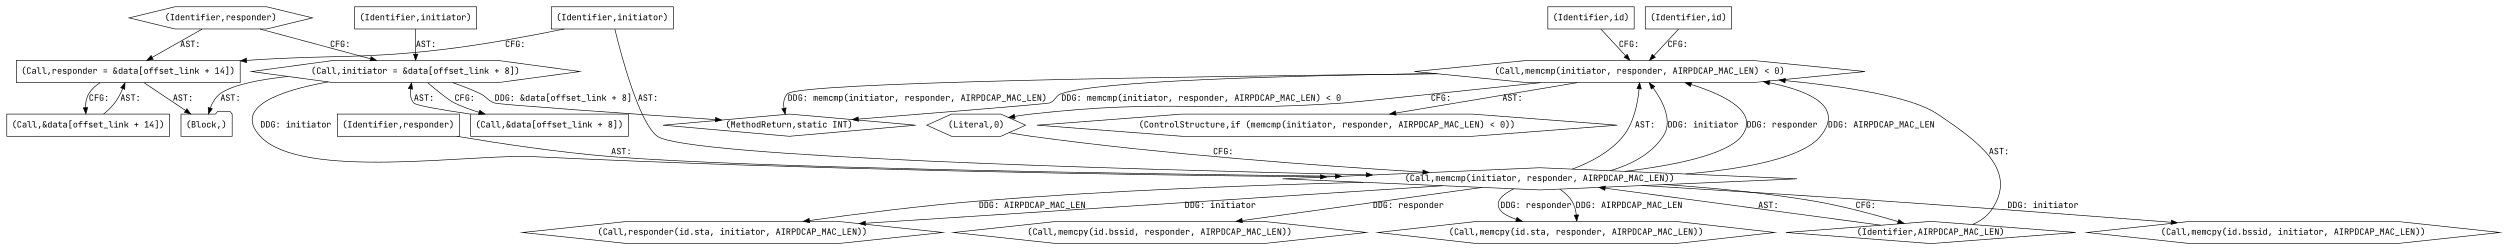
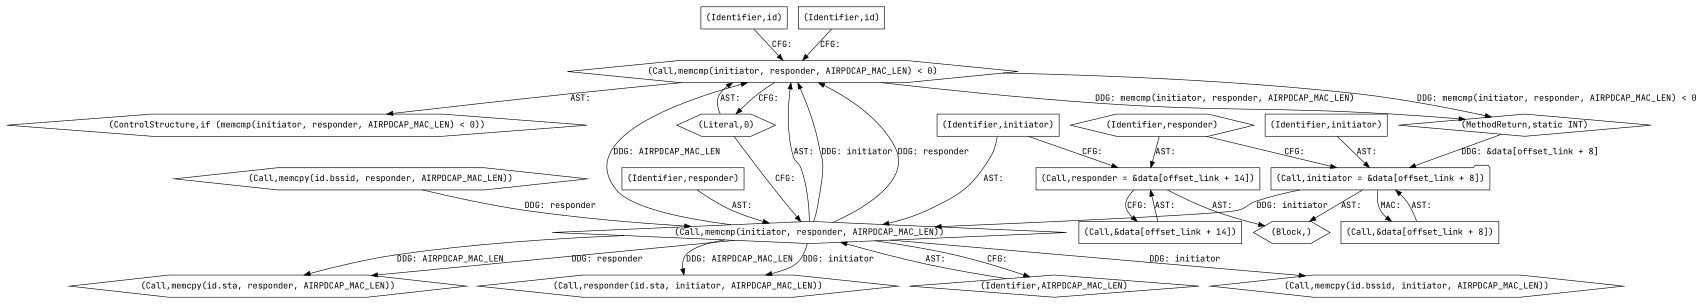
  digraph {
    fontname="JetBrains Mono"
    node [fontname="JetBrains Mono" shape=hexagon]
    edge [fontname="JetBrains Mono"]
    n1 [label="(Call,memcmp(initiator, responder, AIRPDCAP_MAC_LEN) < 0)"]
    n2 [label="(ControlStructure,if (memcmp(initiator, responder, AIRPDCAP_MAC_LEN) < 0))"]
    n3 [label="(Literal,0)"]
    n4 [label="(MethodReturn,static INT)" shape=diamond]
    n5 [label="(Call,memcmp(initiator, responder, AIRPDCAP_MAC_LEN))" shape=diamond]
    n6 [label="(Call,memcpy(id.sta, responder, AIRPDCAP_MAC_LEN))"]
    n7 [label="(Call,responder(id.sta, initiator, AIRPDCAP_MAC_LEN))"]
    n8 [label="(Call,memcpy(id.bssid, responder, AIRPDCAP_MAC_LEN))"]
    n9 [label="(Identifier,AIRPDCAP_MAC_LEN)" shape=diamond]
    n10 [label="(Call,memcpy(id.bssid, initiator, AIRPDCAP_MAC_LEN))"]
-   n11 [label="(Call,initiator = &data[offset_link + 8])"]
+   n11 [label="(Call,initiator = &data[offset_link + 8])" shape=folder]
    n12 [label="(Call,&data[offset_link + 8])" shape=box]
-   n13 [label="(Block,)" shape=folder]
+   n13 [label="(Block,)"]
    n14 [label="(Call,responder = &data[offset_link + 14])" shape=box]
    n15 [label="(Call,&data[offset_link + 14])" shape=box]
    n16 [label="(Identifier,responder)"]
    n17 [label="(Identifier,id)" shape=box]
    n18 [label="(Identifier,initiator)" shape=box]
    n19 [label="(Identifier,initiator)" shape=box]
    n20 [label="(Identifier,responder)" shape=box]
    n21 [label="(Identifier,id)" shape=box]
    n1 -> n2 [label="AST: "]
    n1 -> n3 [label="CFG: "]
    n1 -> n4 [label="DDG: memcmp(initiator, responder, AIRPDCAP_MAC_LEN) < 0"]
    n1 -> n4 [label="DDG: memcmp(initiator, responder, AIRPDCAP_MAC_LEN)"]
-   n9 -> n1 [label="AST: "]
+   n3 -> n1 [label="AST: "]
    n3 -> n5 [label="CFG: "]
    n5 -> n1 [label="AST: "]
    n5 -> n1 [label="DDG: initiator"]
    n5 -> n1 [label="DDG: responder"]
    n5 -> n1 [label="DDG: AIRPDCAP_MAC_LEN"]
    n5 -> n6 [label="DDG: responder"]
    n5 -> n6 [label="DDG: AIRPDCAP_MAC_LEN"]
    n5 -> n7 [label="DDG: initiator"]
    n5 -> n7 [label="DDG: AIRPDCAP_MAC_LEN"]
-   n5 -> n8 [label="DDG: responder"]
+   n8 -> n5 [label="DDG: responder"]
    n5 -> n9 [label="CFG: "]
    n5 -> n10 [label="DDG: initiator"]
    n9 -> n5 [label="AST: "]
-   n11 -> n4 [label="DDG: &data[offset_link + 8]"]
+   n4 -> n11 [label="DDG: &data[offset_link + 8]"]
    n11 -> n5 [label="DDG: initiator"]
-   n11 -> n12 [label="CFG: "]
+   n11 -> n12 [label="MAC: "]
    n11 -> n13 [label="AST: "]
    n12 -> n11 [label="AST: "]
    n14 -> n13 [label="AST: "]
    n14 -> n15 [label="CFG: "]
    n15 -> n14 [label="AST: "]
    n16 -> n11 [label="CFG: "]
    n16 -> n14 [label="AST: "]
    n17 -> n1 [label="CFG: "]
    n18 -> n11 [label="AST: "]
    n19 -> n5 [label="AST: "]
    n19 -> n14 [label="CFG: "]
    n20 -> n5 [label="AST: "]
    n21 -> n1 [label="CFG: "]
  }
